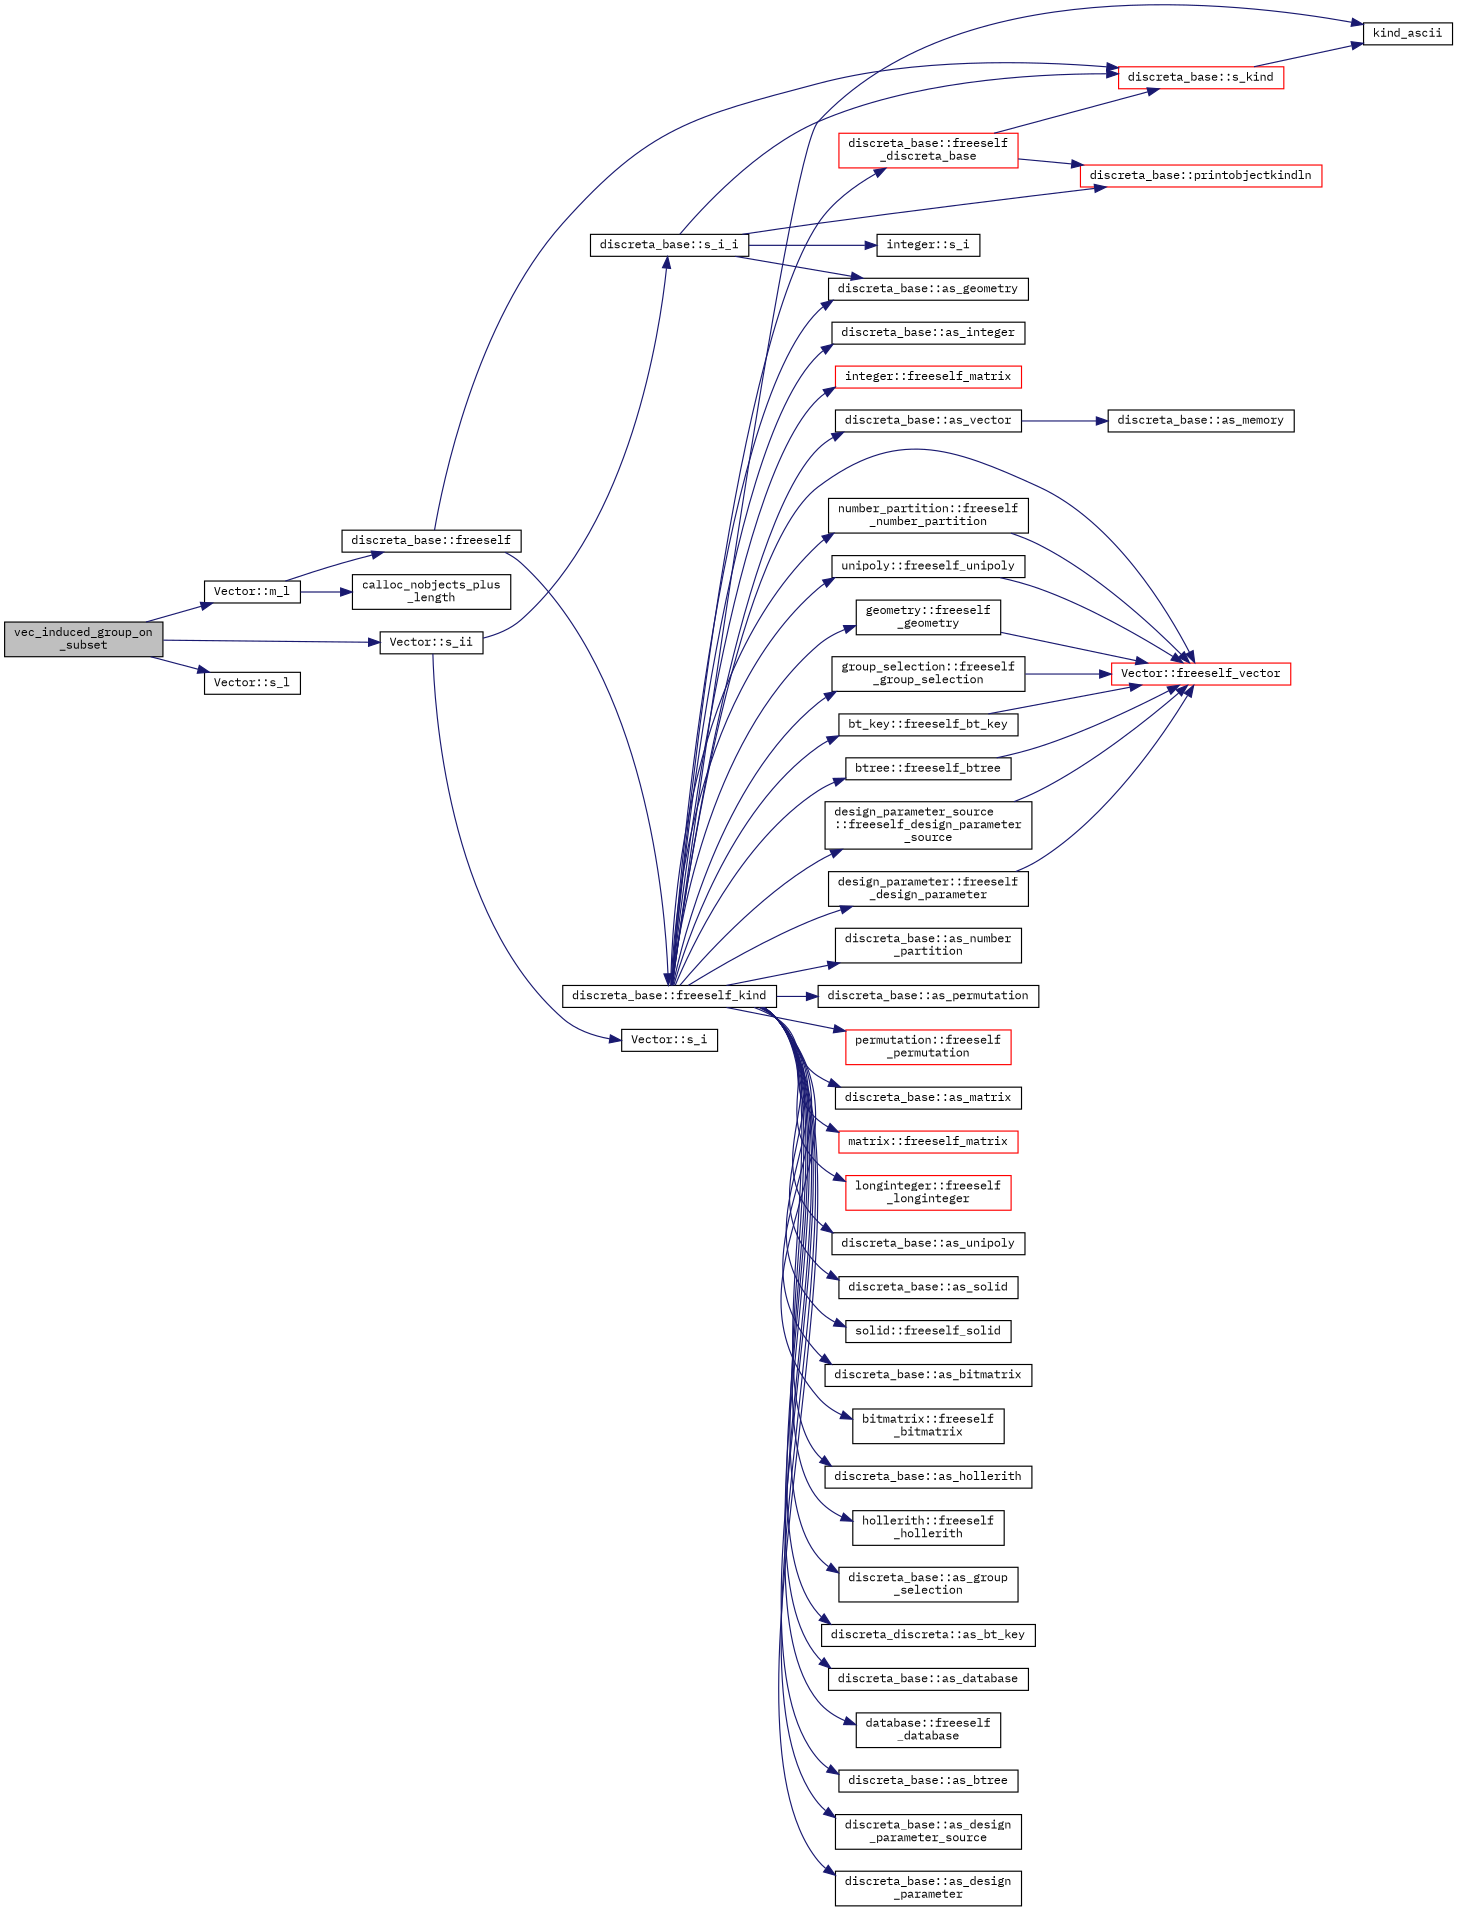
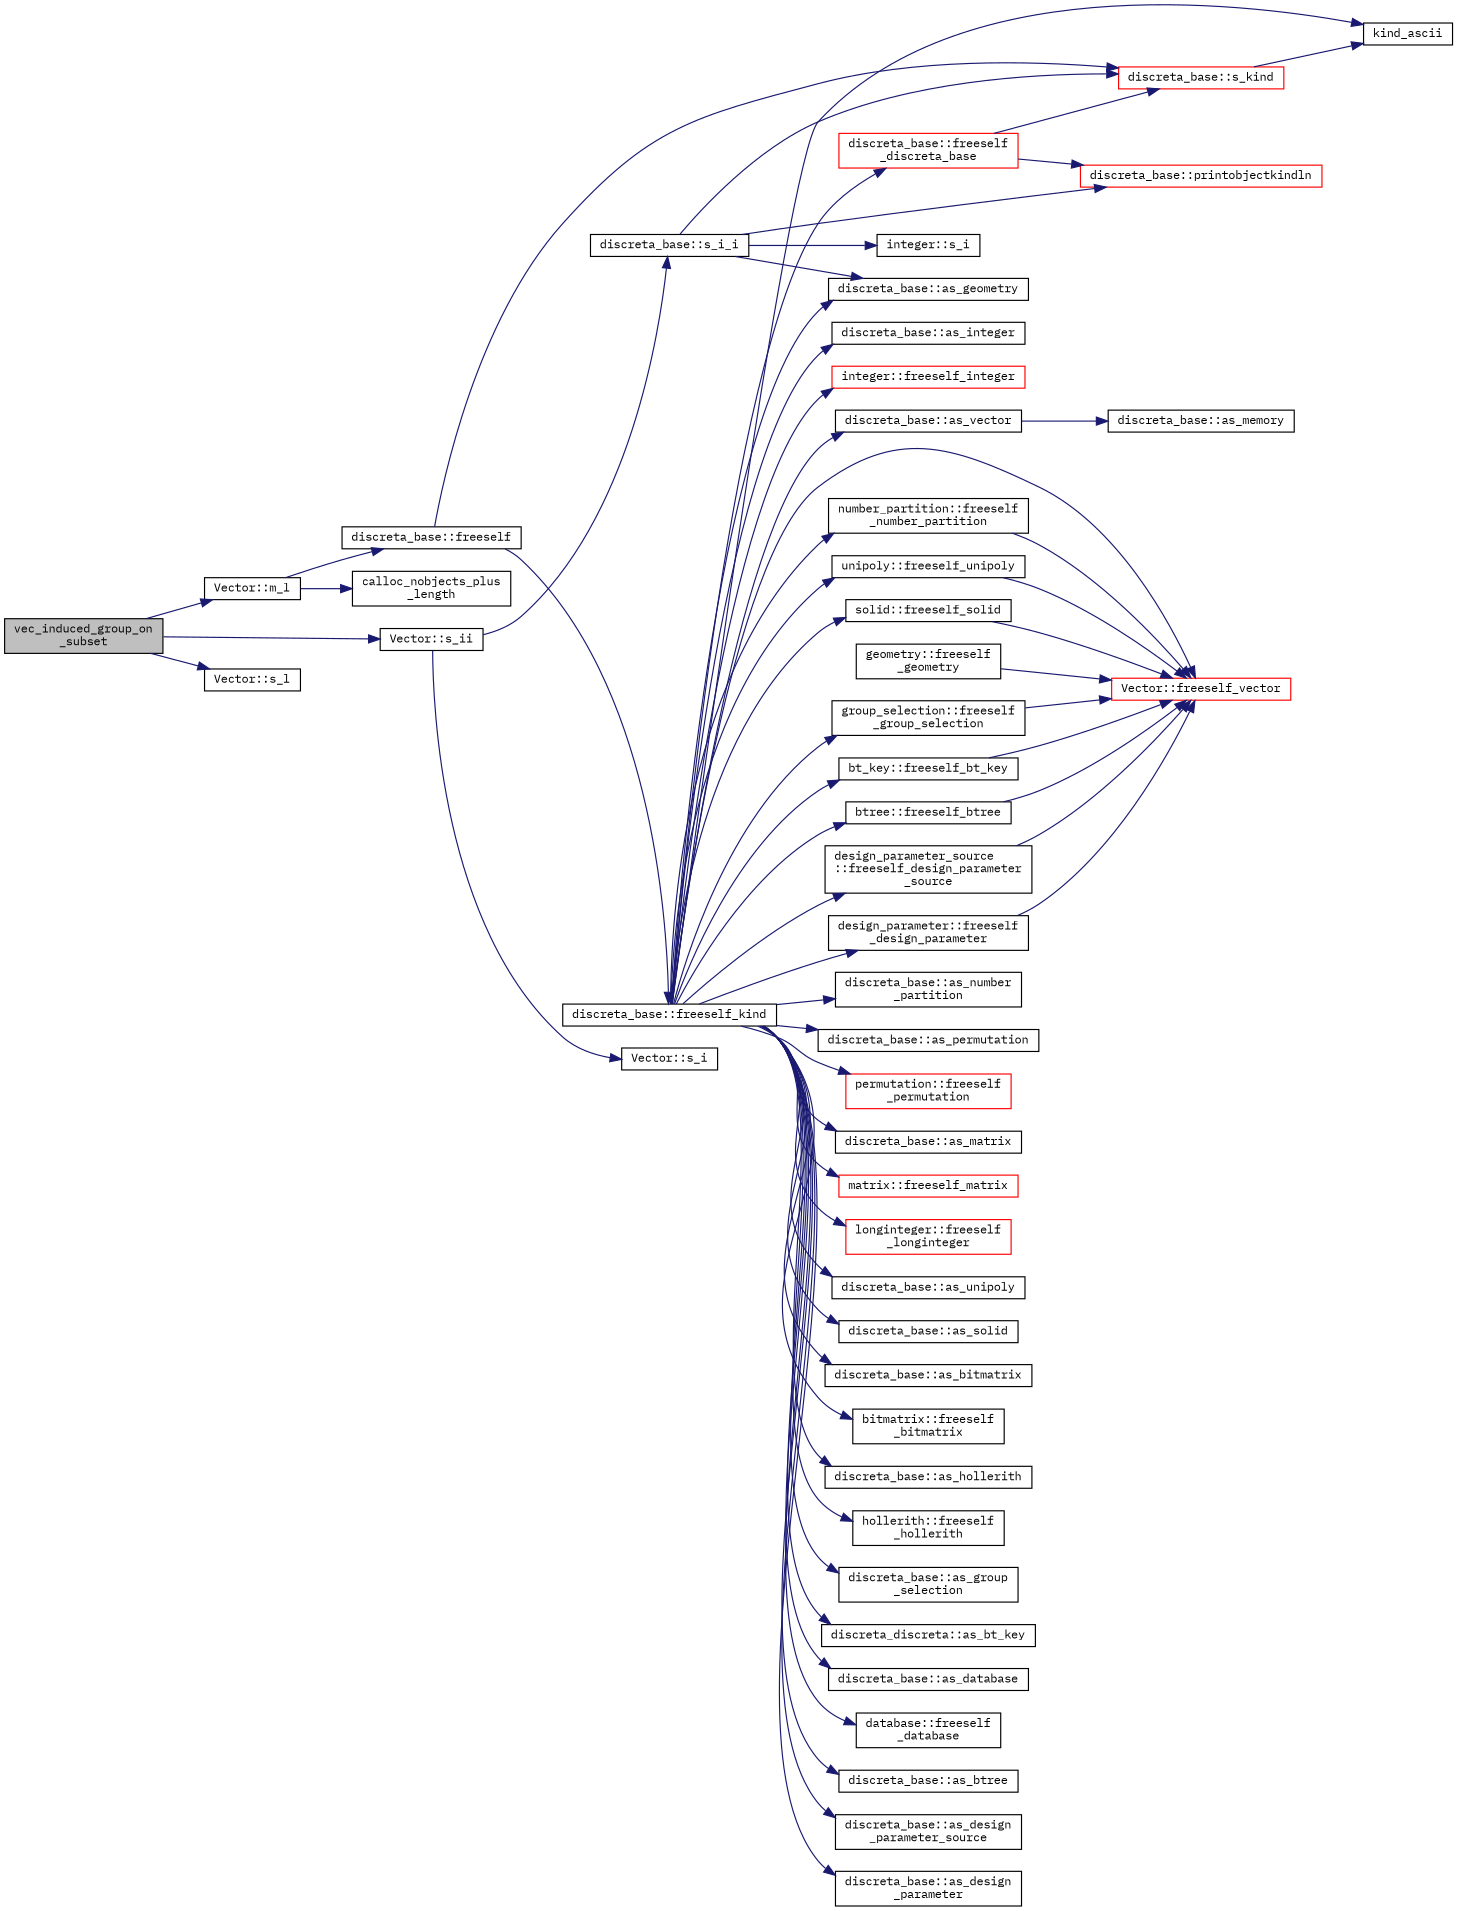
  digraph {
    fontname="IBM Plex Mono"
    rankdir=LR
    node [color=black fillcolor=white fontname="IBM Plex Mono" fontsize=10 shape=record style=filled]
    edge [color=midnightblue fontname="IBM Plex Mono" fontsize=10 labelfontname=Helvetica labelfontsize=10 style=solid]
    n1 [fillcolor=grey75 fontcolor=black height=0.2 label="vec_induced_group_on\l_subset" width=0.4]
    n2 [height=0.2 label="Vector::m_l" width=0.4]
    n3 [height=0.2 label="Vector::s_l" width=0.4]
    n4 [height=0.2 label="Vector::s_ii" width=0.4]
    n5 [height=0.2 label="discreta_base::freeself" width=0.4]
    n6 [height=0.2 label="calloc_nobjects_plus\l_length" width=0.4]
    n7 [height=0.2 label="Vector::s_i" width=0.4]
    n8 [height=0.2 label="discreta_base::s_i_i" width=0.4]
    n9 [height=0.2 label="discreta_base::freeself_kind" width=0.4]
    n10 [color=red height=0.2 label="discreta_base::s_kind" width=0.4]
    n11 [color=red height=0.2 label="discreta_base::freeself\l_discreta_base" width=0.4]
    n12 [height=0.2 label=kind_ascii width=0.4]
    n13 [height=0.2 label="discreta_base::as_integer" width=0.4]
-   n14 [color=red height=0.2 label="integer::freeself_matrix" width=0.4]
+   n14 [color=red height=0.2 label="integer::freeself_integer" width=0.4]
    n15 [height=0.2 label="discreta_base::as_vector" width=0.4]
    n16 [color=red height=0.2 label="Vector::freeself_vector" width=0.4]
    n17 [height=0.2 label="discreta_base::as_number\l_partition" width=0.4]
    n18 [height=0.2 label="number_partition::freeself\l_number_partition" width=0.4]
    n19 [height=0.2 label="discreta_base::as_permutation" width=0.4]
    n20 [color=red height=0.2 label="permutation::freeself\l_permutation" width=0.4]
    n21 [height=0.2 label="discreta_base::as_matrix" width=0.4]
    n22 [color=red height=0.2 label="matrix::freeself_matrix" width=0.4]
    n23 [color=red height=0.2 label="longinteger::freeself\l_longinteger" width=0.4]
    n24 [height=0.2 label="discreta_base::as_unipoly" width=0.4]
    n25 [height=0.2 label="unipoly::freeself_unipoly" width=0.4]
    n26 [height=0.2 label="discreta_base::as_solid" width=0.4]
    n27 [height=0.2 label="solid::freeself_solid" width=0.4]
    n28 [height=0.2 label="discreta_base::as_bitmatrix" width=0.4]
    n29 [height=0.2 label="bitmatrix::freeself\l_bitmatrix" width=0.4]
    n30 [height=0.2 label="discreta_base::as_geometry" width=0.4]
    n31 [height=0.2 label="geometry::freeself\l_geometry" width=0.4]
    n32 [height=0.2 label="discreta_base::as_hollerith" width=0.4]
    n33 [height=0.2 label="hollerith::freeself\l_hollerith" width=0.4]
    n34 [height=0.2 label="discreta_base::as_group\l_selection" width=0.4]
    n35 [height=0.2 label="group_selection::freeself\l_group_selection" width=0.4]
    n36 [height=0.2 label="discreta_discreta::as_bt_key" width=0.4]
    n37 [height=0.2 label="bt_key::freeself_bt_key" width=0.4]
    n38 [height=0.2 label="discreta_base::as_database" width=0.4]
    n39 [height=0.2 label="database::freeself\l_database" width=0.4]
    n40 [height=0.2 label="discreta_base::as_btree" width=0.4]
    n41 [height=0.2 label="btree::freeself_btree" width=0.4]
    n42 [height=0.2 label="discreta_base::as_design\l_parameter_source" width=0.4]
    n43 [height=0.2 label="design_parameter_source\l::freeself_design_parameter\l_source" width=0.4]
    n44 [height=0.2 label="discreta_base::as_design\l_parameter" width=0.4]
    n45 [height=0.2 label="design_parameter::freeself\l_design_parameter" width=0.4]
    n46 [color=red height=0.2 label="discreta_base::printobjectkindln" width=0.4]
    n47 [height=0.2 label="discreta_base::as_memory" width=0.4]
    n48 [height=0.2 label="integer::s_i" width=0.4]
    n1 -> n2
    n1 -> n3
    n1 -> n4
    n2 -> n5
    n2 -> n6
    n4 -> n7
    n4 -> n8
    n5 -> n9
    n5 -> n10
    n8 -> n10
    n8 -> n30
    n8 -> n46
    n8 -> n48
    n9 -> n11
    n9 -> n12
    n9 -> n13
    n9 -> n14
    n9 -> n15
    n9 -> n16
    n9 -> n17
    n9 -> n18
    n9 -> n19
    n9 -> n20
    n9 -> n21
    n9 -> n22
    n9 -> n23
    n9 -> n24
    n9 -> n25
    n9 -> n26
    n9 -> n27
    n9 -> n28
    n9 -> n29
    n9 -> n30
-   n9 -> n31
    n9 -> n32
    n9 -> n33
    n9 -> n34
    n9 -> n35
    n9 -> n36
    n9 -> n37
    n9 -> n38
    n9 -> n39
    n9 -> n40
    n9 -> n41
    n9 -> n42
    n9 -> n43
    n9 -> n44
    n9 -> n45
    n10 -> n12
    n11 -> n10
    n11 -> n46
    n15 -> n47
    n18 -> n16
    n25 -> n16
+   n27 -> n16
    n31 -> n16
    n35 -> n16
    n37 -> n16
    n41 -> n16
    n43 -> n16
    n45 -> n16
  }
